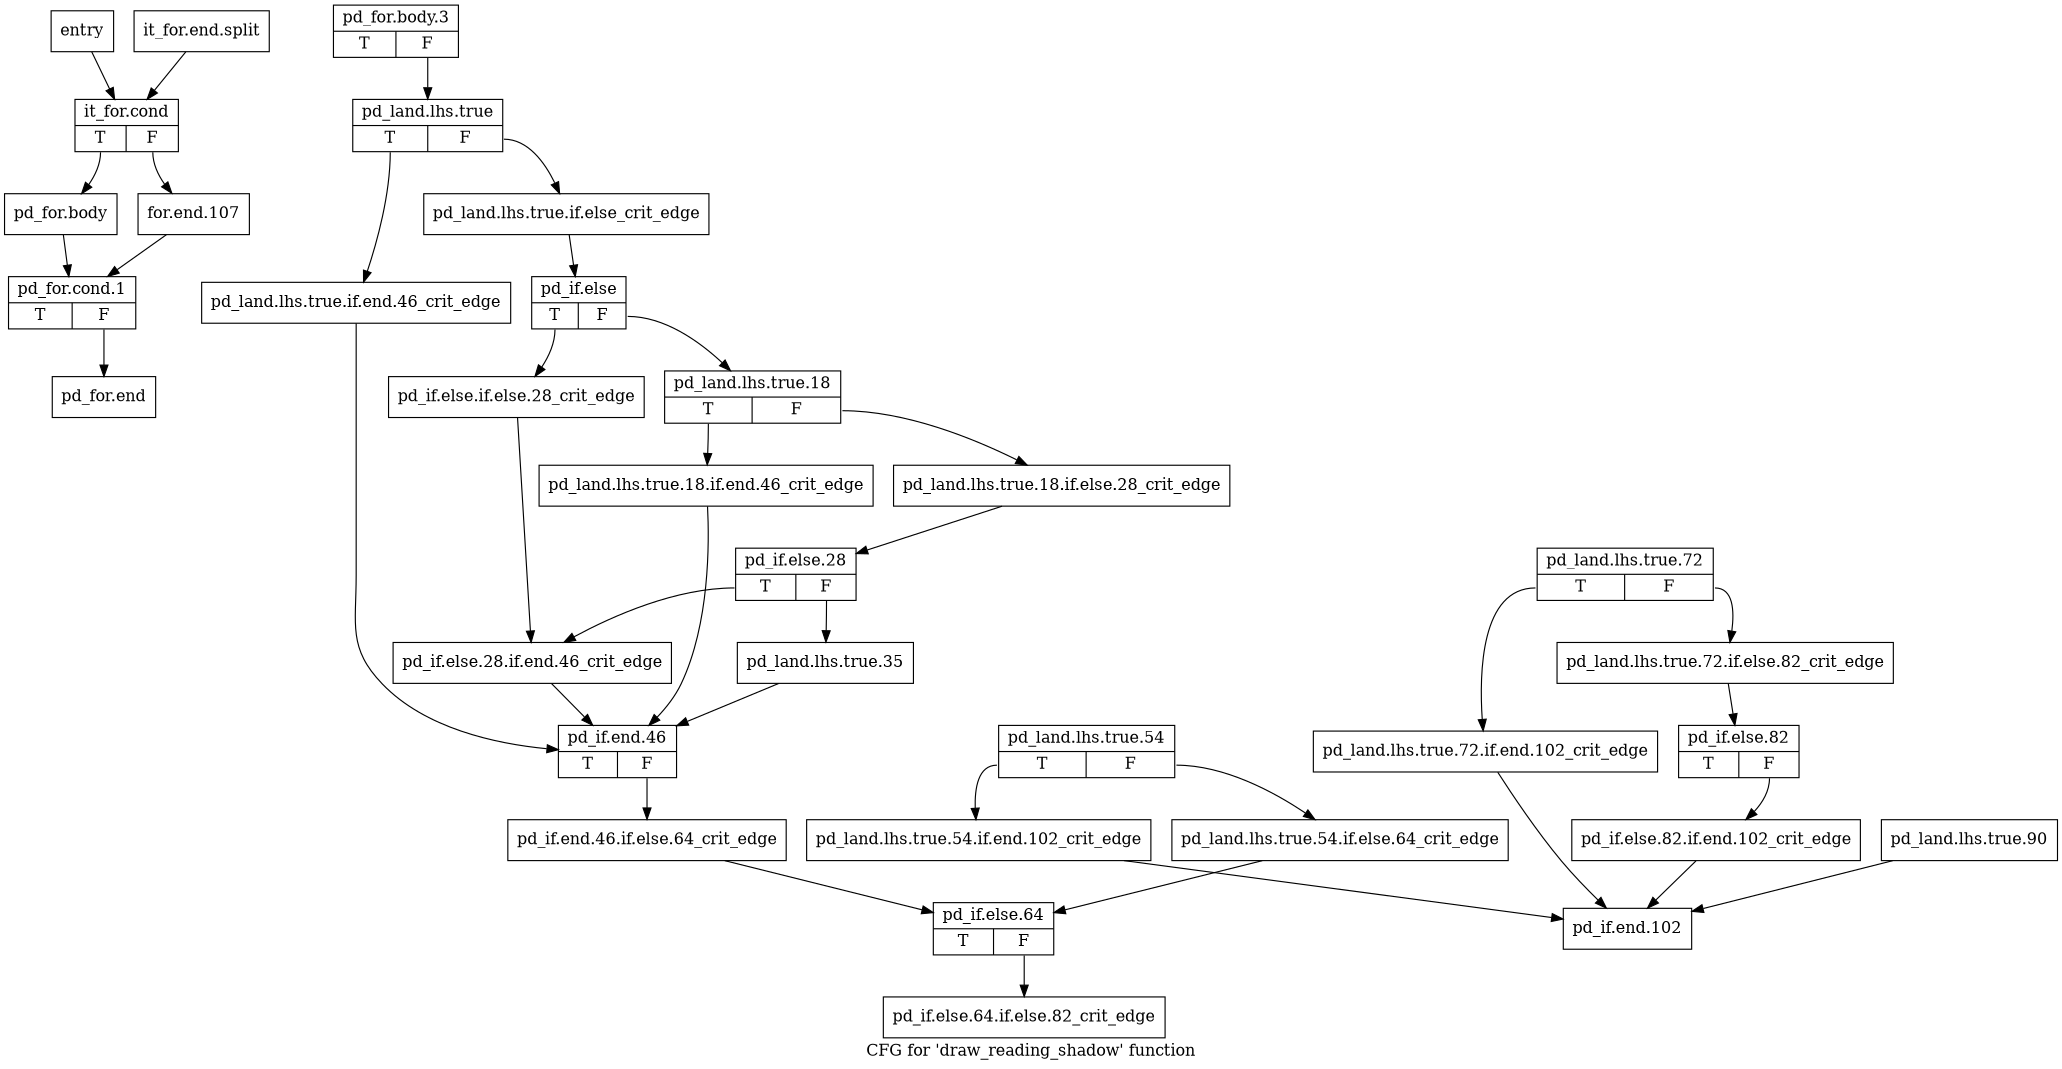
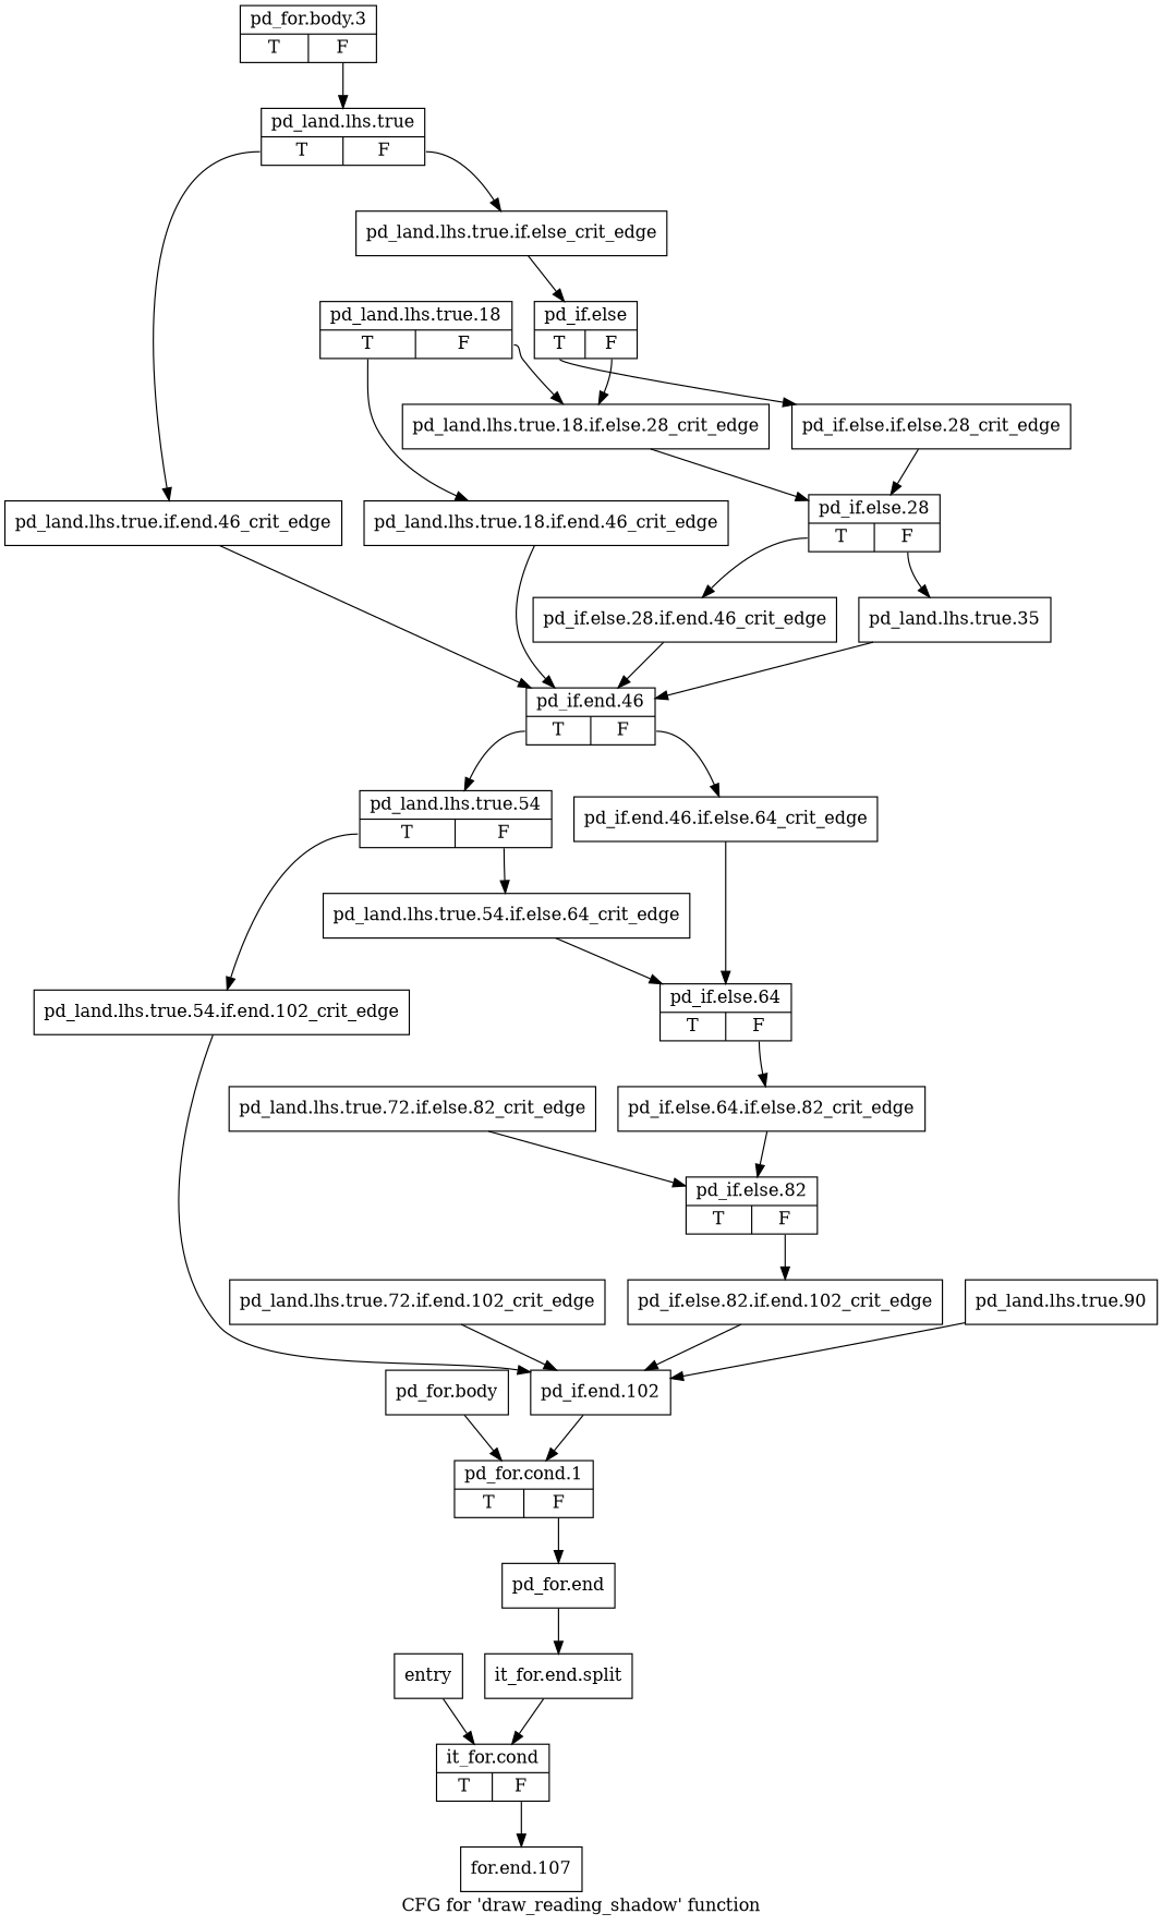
  digraph {
    label="CFG for 'draw_reading_shadow' function"
    node [shape=record]
    n1 [label="{entry}"]
    n2 [label="{it_for.cond|{<s0>T|<s1>F}}"]
    n3 [label="{pd_for.body}"]
    n4 [label="{for.end.107}"]
    n5 [label="{pd_for.cond.1|{<s0>T|<s1>F}}"]
    n6 [label="{pd_for.end}"]
    n7 [label="{pd_for.body.3|{<s0>T|<s1>F}}"]
    n8 [label="{pd_land.lhs.true|{<s0>T|<s1>F}}"]
    n9 [label="{it_for.end.split}"]
    n10 [label="{pd_land.lhs.true.if.end.46_crit_edge}"]
    n11 [label="{pd_land.lhs.true.if.else_crit_edge}"]
    n12 [label="{pd_if.else|{<s0>T|<s1>F}}"]
    n13 [label="{pd_if.else.if.else.28_crit_edge}"]
    n14 [label="{pd_land.lhs.true.18|{<s0>T|<s1>F}}"]
    n15 [label="{pd_if.end.46|{<s0>T|<s1>F}}"]
    n16 [label="{pd_if.else.28|{<s0>T|<s1>F}}"]
    n17 [label="{pd_land.lhs.true.18.if.end.46_crit_edge}"]
    n18 [label="{pd_land.lhs.true.18.if.else.28_crit_edge}"]
    n19 [label="{pd_land.lhs.true.54|{<s0>T|<s1>F}}"]
    n20 [label="{pd_if.end.46.if.else.64_crit_edge}"]
    n21 [label="{pd_land.lhs.true.54.if.end.102_crit_edge}"]
    n22 [label="{pd_land.lhs.true.54.if.else.64_crit_edge}"]
    n23 [label="{pd_if.else.64|{<s0>T|<s1>F}}"]
    n24 [label="{pd_if.else.28.if.end.46_crit_edge}"]
    n25 [label="{pd_land.lhs.true.35}"]
    n26 [label="{pd_if.end.102}"]
    n27 [label="{pd_if.else.64.if.else.82_crit_edge}"]
-   n28 [label="{pd_land.lhs.true.72|{<s0>T|<s1>F}}"]
    n29 [label="{pd_land.lhs.true.72.if.end.102_crit_edge}"]
    n30 [label="{pd_land.lhs.true.72.if.else.82_crit_edge}"]
    n31 [label="{pd_if.else.82|{<s0>T|<s1>F}}"]
    n32 [label="{pd_if.else.82.if.end.102_crit_edge}"]
    n33 [label="{pd_land.lhs.true.90}"]
    n1 -> n2
-   n2 -> n3 [tailport=s0]
    n2 -> n4 [tailport=s1]
    n3 -> n5
    n5 -> n6 [tailport=s1]
+   n6 -> n9
    n7 -> n8 [tailport=s1]
    n8 -> n10 [tailport=s0]
    n8 -> n11 [tailport=s1]
    n9 -> n2
    n10 -> n15
    n11 -> n12
    n12 -> n13 [tailport=s0]
-   n12 -> n14 [tailport=s1]
-   n13 -> n24
+   n12 -> n18 [tailport=s1]
+   n13 -> n16
    n14 -> n17 [tailport=s0]
    n14 -> n18 [tailport=s1]
+   n15 -> n19 [tailport=s0]
    n15 -> n20 [tailport=s1]
    n16 -> n24 [tailport=s0]
    n16 -> n25 [tailport=s1]
    n17 -> n15
    n18 -> n16
    n19 -> n21 [tailport=s0]
    n19 -> n22 [tailport=s1]
    n20 -> n23
    n21 -> n26
    n22 -> n23
    n23 -> n27 [tailport=s1]
    n24 -> n15
    n25 -> n15
-   n4 -> n5
-   n28 -> n29 [tailport=s0]
-   n28 -> n30 [tailport=s1]
+   n26 -> n5
+   n27 -> n31
    n29 -> n26
    n30 -> n31
    n31 -> n32 [tailport=s1]
    n32 -> n26
    n33 -> n26
  }
